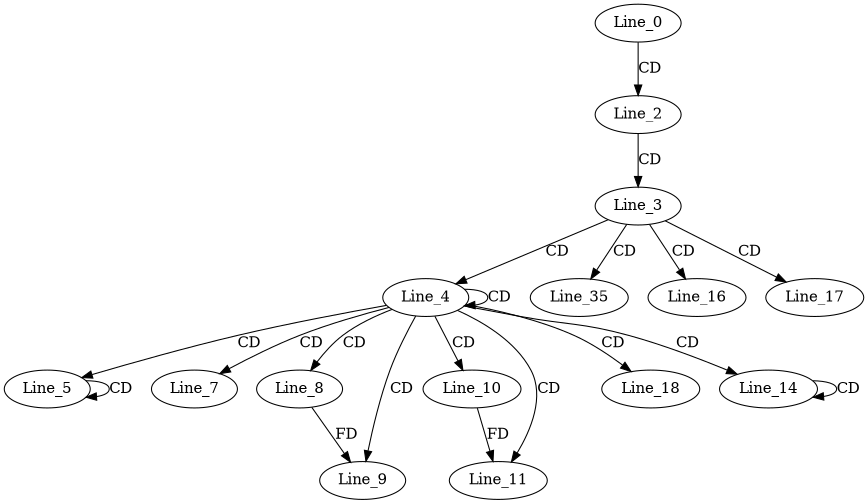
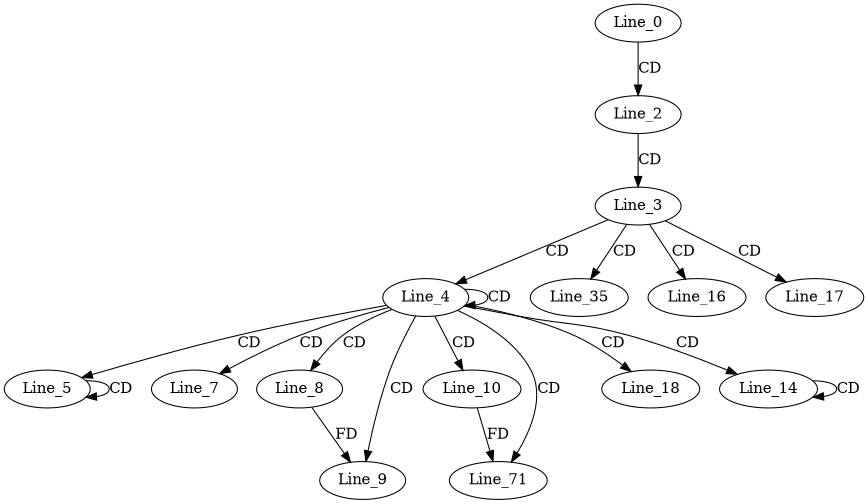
  digraph {
    Line_0
    Line_2
    Line_3
    Line_4
    n5 [label=Line_35]
    Line_16
    Line_17
    Line_5
    Line_7
    Line_8
    Line_9
    Line_10
-   Line_11
+   Line_11 [label=Line_71]
    n14 [label=Line_18]
    Line_14
    Line_0 -> Line_2 [label=CD]
    Line_2 -> Line_3 [label=CD]
    Line_3 -> Line_4 [label=CD]
    Line_3 -> n5 [label=CD]
    Line_3 -> Line_16 [label=CD]
    Line_3 -> Line_17 [label=CD]
    Line_4 -> Line_4 [label=CD]
    Line_4 -> Line_5 [label=CD]
    Line_4 -> Line_7 [label=CD]
    Line_4 -> Line_8 [label=CD]
    Line_4 -> Line_9 [label=CD]
    Line_4 -> Line_10 [label=CD]
    Line_4 -> Line_11 [label=CD]
    Line_4 -> n14 [label=CD]
    Line_4 -> Line_14 [label=CD]
    Line_5 -> Line_5 [label=CD]
    Line_8 -> Line_9 [label=FD]
    Line_10 -> Line_11 [label=FD]
    Line_14 -> Line_14 [label=CD]
  }
